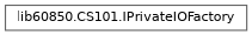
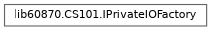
  digraph {
    rankdir=LR
-   n1 [color=grey40 fillcolor=white fontname=Helvetica fontsize=10 height=0.2 label="lib60850.CS101.IPrivateIOFactory" shape=box style=filled width=0.4]
+   n1 [color=grey40 fillcolor=white fontname=Helvetica fontsize=10 height=0.2 label="lib60870.CS101.IPrivateIOFactory" shape=box style=filled width=0.4]
  }
